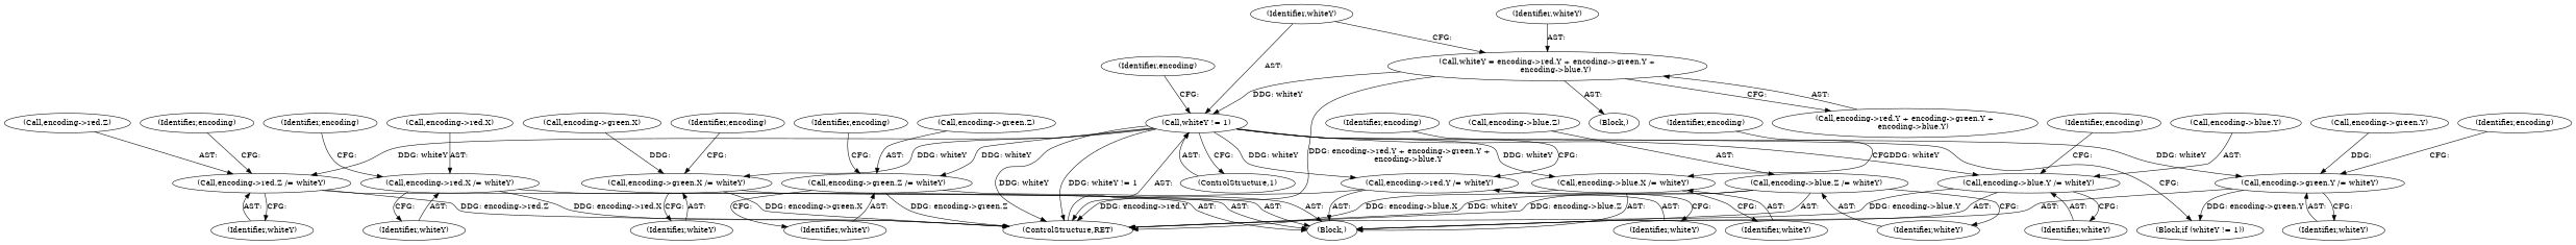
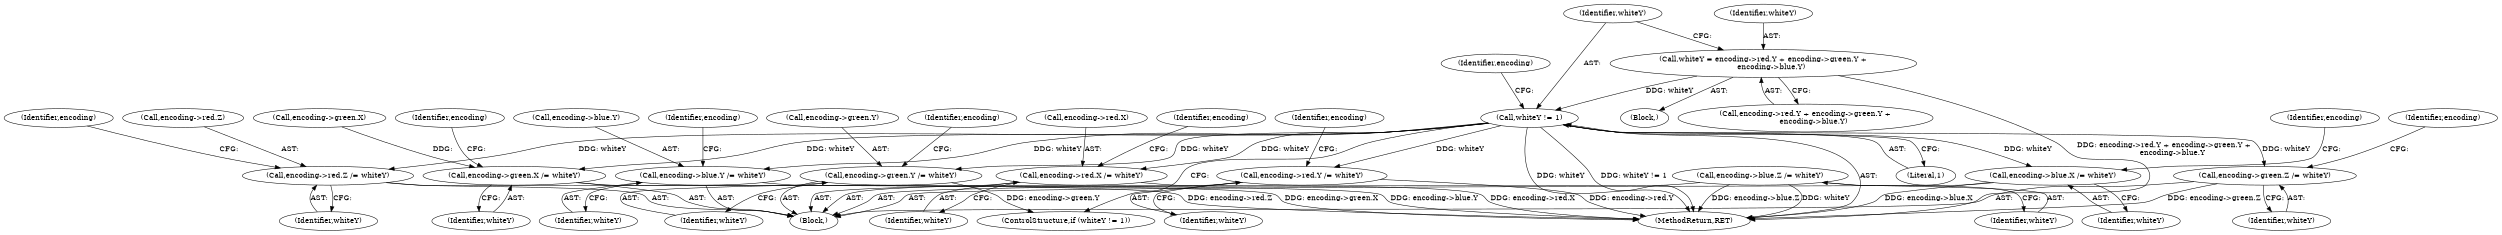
  digraph {
    n1 [label="(Call,whiteY = encoding->red.Y + encoding->green.Y +\n       encoding->blue.Y)"]
    n2 [label="(Call,whiteY != 1)"]
-   n3 [label="(ControlStructure,RET)"]
+   n3 [label="(MethodReturn,RET)"]
    n4 [label="(Call,encoding->red.Y + encoding->green.Y +\n       encoding->blue.Y)"]
    n5 [label="(Block,)"]
    n6 [label="(Call,encoding->red.X /= whiteY)"]
    n7 [label="(Call,encoding->red.Y /= whiteY)"]
    n8 [label="(Call,encoding->red.Z /= whiteY)"]
    n9 [label="(Call,encoding->green.X /= whiteY)"]
    n10 [label="(Call,encoding->green.Y /= whiteY)"]
    n11 [label="(Call,encoding->green.Z /= whiteY)"]
    n12 [label="(Call,encoding->blue.X /= whiteY)"]
    n13 [label="(Call,encoding->blue.Y /= whiteY)"]
-   n14 [label="(Block,if (whiteY != 1))"]
-   n15 [label="(ControlStructure,1)"]
+   n14 [label="(ControlStructure,if (whiteY != 1))"]
+   n15 [label="(Literal,1)"]
    n16 [label="(Identifier,whiteY)"]
    n17 [label="(Block,)"]
    n18 [label="(Identifier,whiteY)"]
    n19 [label="(Identifier,whiteY)"]
    n20 [label="(Identifier,whiteY)"]
    n21 [label="(Identifier,whiteY)"]
    n22 [label="(Identifier,whiteY)"]
    n23 [label="(Identifier,whiteY)"]
    n24 [label="(Identifier,whiteY)"]
    n25 [label="(Call,encoding->blue.Z /= whiteY)"]
    n26 [label="(Identifier,whiteY)"]
    n27 [label="(Identifier,encoding)"]
    n28 [label="(Call,encoding->red.Z)"]
    n29 [label="(Call,encoding->green.X)"]
    n30 [label="(Identifier,whiteY)"]
    n31 [label="(Identifier,encoding)"]
    n32 [label="(Identifier,encoding)"]
-   n33 [label="(Call,encoding->green.Z)"]
    n34 [label="(Identifier,encoding)"]
    n35 [label="(Identifier,whiteY)"]
    n36 [label="(Identifier,encoding)"]
    n37 [label="(Call,encoding->red.X)"]
    n38 [label="(Identifier,encoding)"]
    n39 [label="(Identifier,encoding)"]
    n40 [label="(Call,encoding->green.Y)"]
    n41 [label="(Call,encoding->blue.Y)"]
    n42 [label="(Identifier,encoding)"]
    n43 [label="(Identifier,encoding)"]
-   n44 [label="(Call,encoding->blue.Z)"]
    n1 -> n2 [label="DDG: whiteY"]
    n1 -> n3 [label="DDG: encoding->red.Y + encoding->green.Y +\n       encoding->blue.Y"]
    n1 -> n4 [label="CFG: "]
    n1 -> n5 [label="AST: "]
    n2 -> n3 [label="DDG: whiteY"]
    n2 -> n3 [label="DDG: whiteY != 1"]
+   n2 -> n6 [label="DDG: whiteY"]
    n2 -> n7 [label="DDG: whiteY"]
    n2 -> n8 [label="DDG: whiteY"]
    n2 -> n9 [label="DDG: whiteY"]
    n2 -> n10 [label="DDG: whiteY"]
    n2 -> n11 [label="DDG: whiteY"]
    n2 -> n12 [label="DDG: whiteY"]
    n2 -> n13 [label="DDG: whiteY"]
    n2 -> n14 [label="CFG: "]
    n2 -> n15 [label="CFG: "]
    n3 -> n2 [label="AST: "]
    n4 -> n1 [label="AST: "]
    n6 -> n3 [label="DDG: encoding->red.X"]
    n6 -> n16 [label="CFG: "]
    n6 -> n17 [label="AST: "]
    n7 -> n3 [label="DDG: encoding->red.Y"]
    n7 -> n17 [label="AST: "]
    n7 -> n18 [label="CFG: "]
    n8 -> n3 [label="DDG: encoding->red.Z"]
    n8 -> n17 [label="AST: "]
    n8 -> n19 [label="CFG: "]
    n9 -> n3 [label="DDG: encoding->green.X"]
    n9 -> n17 [label="AST: "]
    n9 -> n20 [label="CFG: "]
    n10 -> n14 [label="DDG: encoding->green.Y"]
    n10 -> n17 [label="AST: "]
    n10 -> n21 [label="CFG: "]
    n11 -> n3 [label="DDG: encoding->green.Z"]
    n11 -> n17 [label="AST: "]
    n11 -> n22 [label="CFG: "]
    n12 -> n3 [label="DDG: encoding->blue.X"]
    n12 -> n17 [label="AST: "]
    n12 -> n23 [label="CFG: "]
    n13 -> n3 [label="DDG: encoding->blue.Y"]
    n13 -> n17 [label="AST: "]
    n13 -> n24 [label="CFG: "]
    n15 -> n2 [label="AST: "]
    n16 -> n6 [label="AST: "]
    n18 -> n7 [label="AST: "]
    n19 -> n8 [label="AST: "]
    n20 -> n9 [label="AST: "]
    n21 -> n10 [label="AST: "]
    n22 -> n11 [label="AST: "]
    n23 -> n12 [label="AST: "]
    n24 -> n13 [label="AST: "]
    n25 -> n3 [label="DDG: encoding->blue.Z"]
    n25 -> n3 [label="DDG: whiteY"]
    n25 -> n17 [label="AST: "]
    n25 -> n26 [label="CFG: "]
    n26 -> n25 [label="AST: "]
    n27 -> n11 [label="CFG: "]
    n28 -> n8 [label="AST: "]
    n29 -> n9 [label="DDG: "]
    n30 -> n1 [label="CFG: "]
    n30 -> n2 [label="AST: "]
    n31 -> n8 [label="CFG: "]
    n32 -> n10 [label="CFG: "]
-   n33 -> n11 [label="AST: "]
    n34 -> n9 [label="CFG: "]
    n35 -> n1 [label="AST: "]
    n36 -> n13 [label="CFG: "]
    n37 -> n6 [label="AST: "]
    n38 -> n7 [label="CFG: "]
    n39 -> n6 [label="CFG: "]
-   n40 -> n10 [label="DDG: "]
+   n40 -> n10 [label="AST: "]
    n41 -> n13 [label="AST: "]
    n42 -> n12 [label="CFG: "]
    n43 -> n2 [label="CFG: "]
-   n44 -> n25 [label="AST: "]
  }
